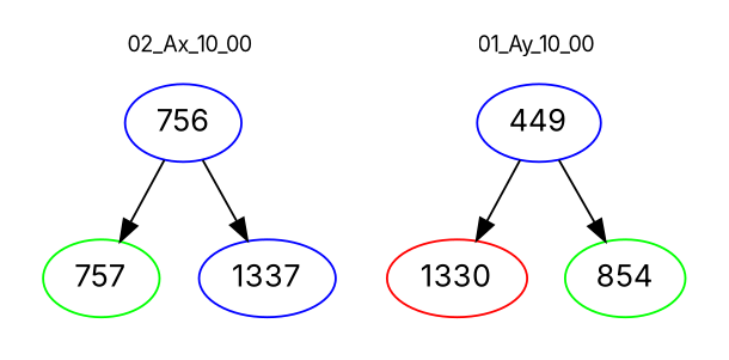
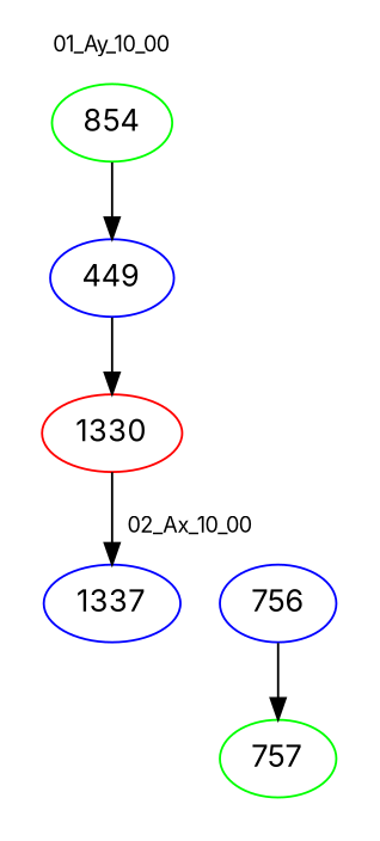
  digraph {
    fontname=Inter
    node [color=blue fontname=Inter]
    edge [color=black fontname=Inter]
    n1 [label=756]
    n2 [color=green label=757]
    n3 [label=1337]
    n4 [label=449]
    n5 [color=red label=1330]
    n6 [color=green label=854]
    subgraph cluster_1 {
      color=white
      fontsize=10
      label="02_Ax_10_00"
      n1
      n2
      n3
    }
    subgraph cluster_2 {
      color=white
      fontsize=10
      label="01_Ay_10_00"
      n4
      n5
      n6
    }
    n1 -> n2
-   n1 -> n3
+   n5 -> n3
    n4 -> n5
-   n4 -> n6
+   n6 -> n4
  }
